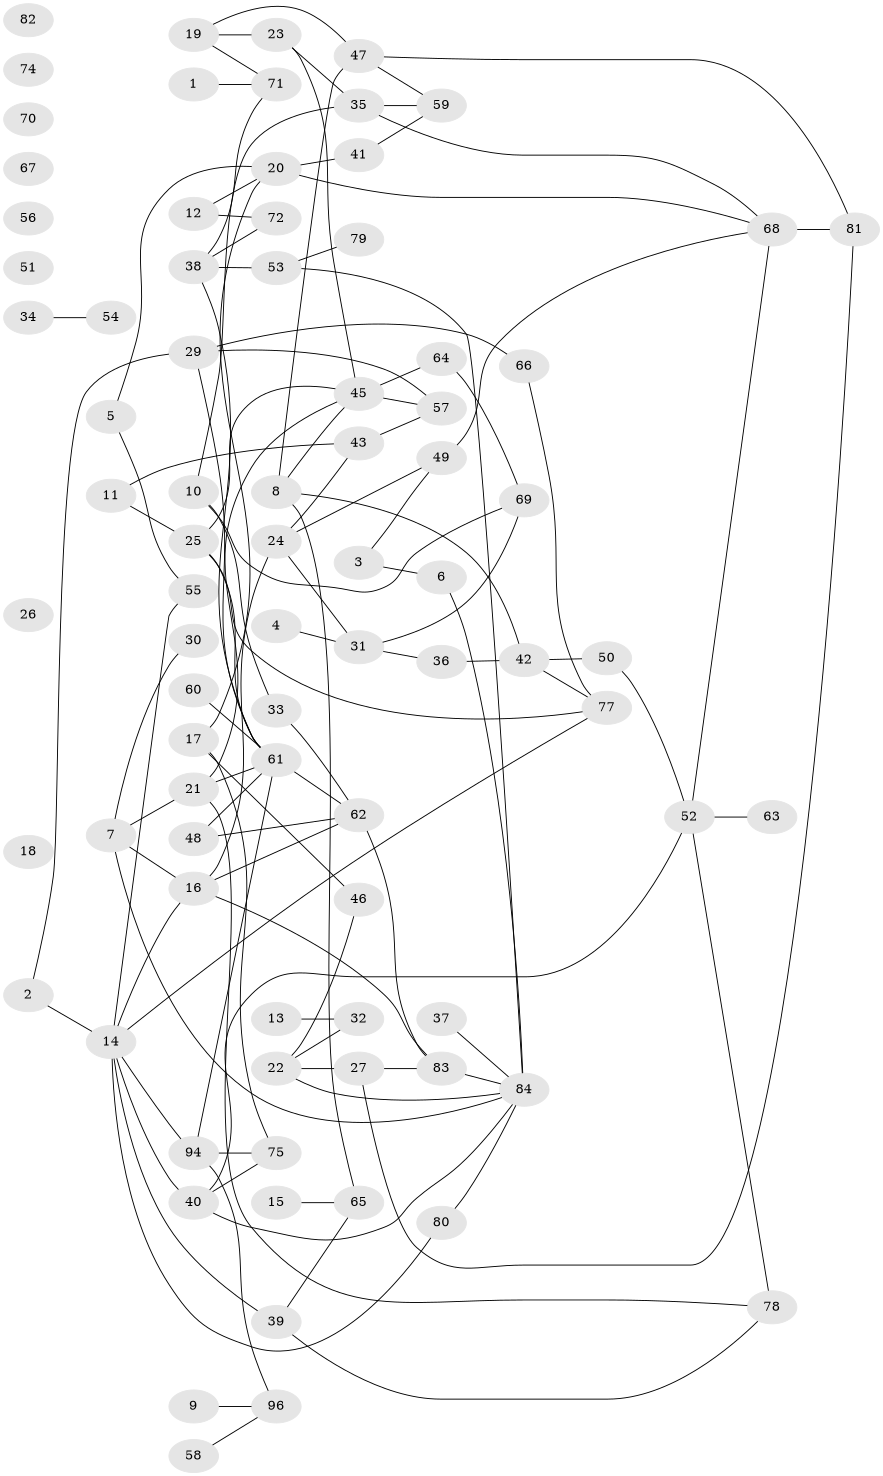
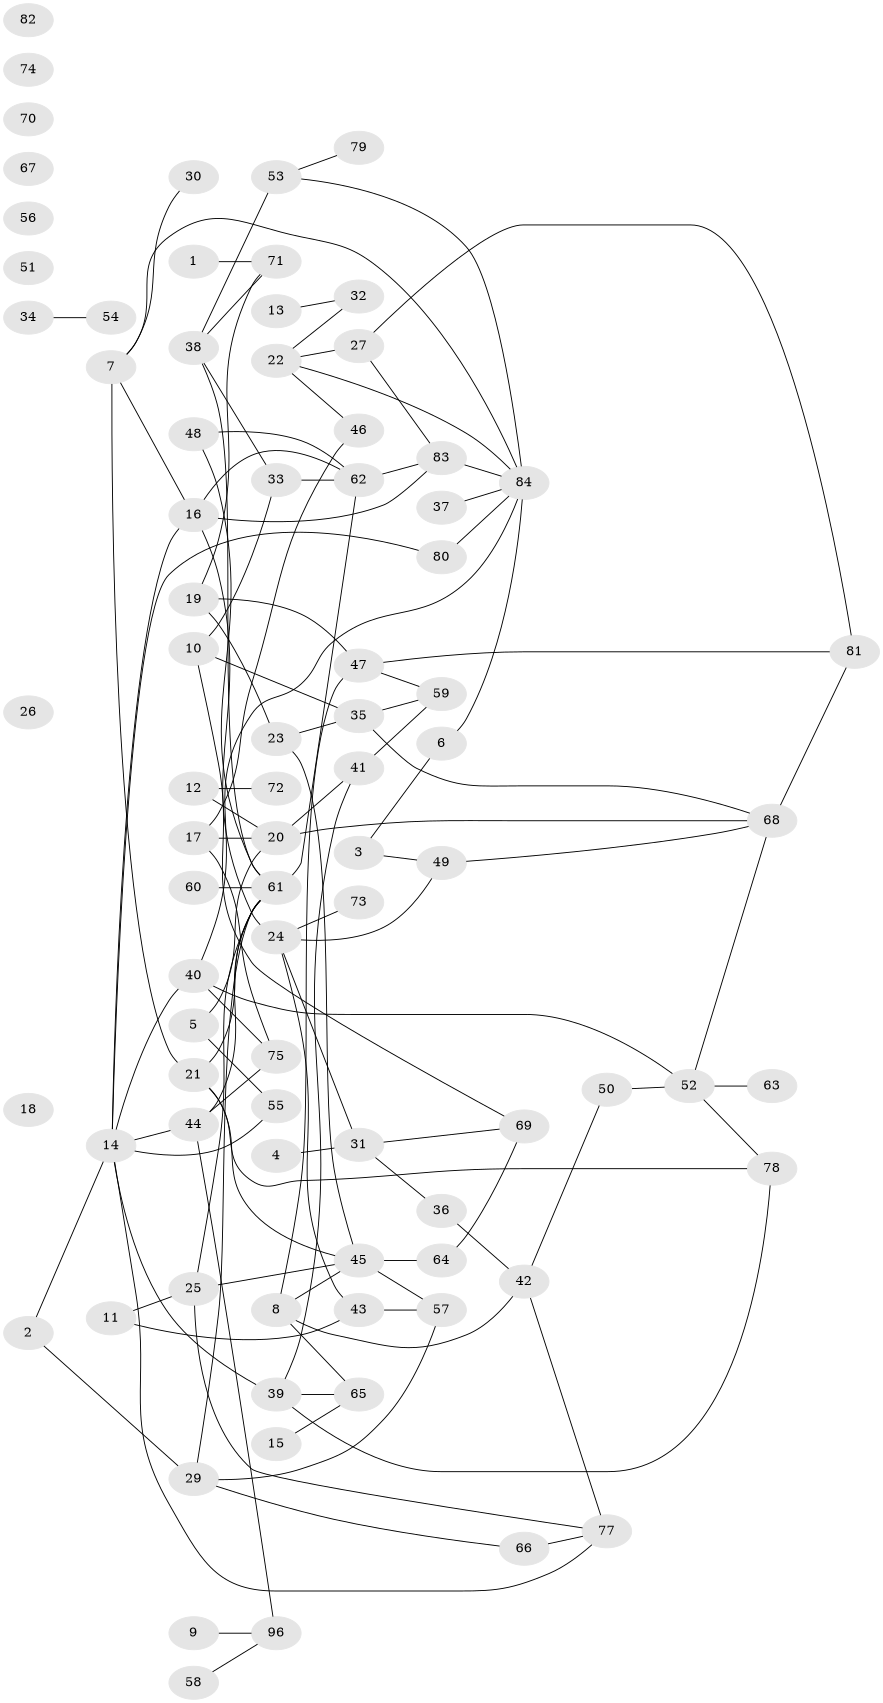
  graph {
    rankdir=LR
    node [color=gray90 style=filled]
    1
    71
    2
    14
    29
    55
    16
    39
    40
-   44 [label=94]
+   44
    77
    80
    61
    57
    66
    3
    6
    49
    84
    68
    4
    31
    69
    36
    5
    20
    41
    7
    21
    30
    24
    62
    83
    45
    78
    8
    42
    47
    65
    50
    64
    81
    59
    n44 [label=96]
    9
    10
    33
    35
    11
    25
    43
    12
    72
    13
    32
    75
    52
    15
+   73
    17
    46
    18
    19
    23
    22
    27
    26
    34
    54
    37
    38
    53
    79
    63
    48
    51
    56
    58
    60
    67
    70
    74
    82
    1 -- 71
    2 -- 14
    2 -- 29
    14 -- 55
    14 -- 16
    14 -- 39
    14 -- 40
    14 -- 44
    14 -- 77
    14 -- 80
    29 -- 61
    29 -- 57
    29 -- 66
    16 -- 24
    16 -- 62
    16 -- 83
+   39 -- 41
    39 -- 78
    39 -- 65
    40 -- 84
    40 -- 75
    40 -- 52
    44 -- 61
    44 -- n44
    44 -- 75
    80 -- 84
    61 -- 62
    66 -- 77
    3 -- 6
    3 -- 49
    6 -- 84
    49 -- 68
    68 -- 81
    4 -- 31
    31 -- 69
    31 -- 36
    36 -- 42
    5 -- 55
    5 -- 20
    20 -- 68
    20 -- 41
    41 -- 59
    7 -- 16
    7 -- 84
    7 -- 21
    7 -- 30
    21 -- 61
    21 -- 45
    21 -- 78
    24 -- 49
    24 -- 31
    24 -- 43
+   24 -- 73
    62 -- 83
    83 -- 84
    45 -- 57
    45 -- 64
    8 -- 45
    8 -- 42
    8 -- 47
    8 -- 65
    42 -- 77
    42 -- 50
    47 -- 81
    47 -- 59
    50 -- 52
    64 -- 69
    9 -- n44
    10 -- 69
    10 -- 33
    10 -- 35
    33 -- 62
    35 -- 68
    35 -- 59
    11 -- 25
    11 -- 43
    25 -- 77
    25 -- 61
    25 -- 45
    43 -- 57
    12 -- 20
    12 -- 72
    13 -- 32
    52 -- 68
    52 -- 78
    52 -- 63
    15 -- 65
    17 -- 20
    17 -- 75
    17 -- 46
    19 -- 71
    19 -- 47
    19 -- 23
    23 -- 45
    23 -- 35
    22 -- 84
    22 -- 32
    22 -- 46
    22 -- 27
    27 -- 83
    27 -- 81
    34 -- 54
    37 -- 84
    38 -- 71
    38 -- 61
-   38 -- 72
+   38 -- 33
    38 -- 53
    53 -- 84
    53 -- 79
    48 -- 61
    48 -- 62
    58 -- n44
    60 -- 61
  }
